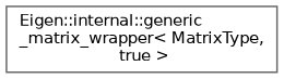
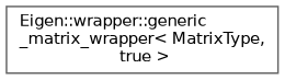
  digraph {
    rankdir=LR
-   n1 [color=grey40 fillcolor=white fontname=Helvetica fontsize=10 height=0.2 label="Eigen::internal::generic\l_matrix_wrapper\< MatrixType,\l true \>" shape=box style=filled width=0.4]
+   n1 [color=grey40 fillcolor=white fontname=Helvetica fontsize=10 height=0.2 label="Eigen::wrapper::generic\l_matrix_wrapper\< MatrixType,\l true \>" shape=box style=filled width=0.4]
  }
